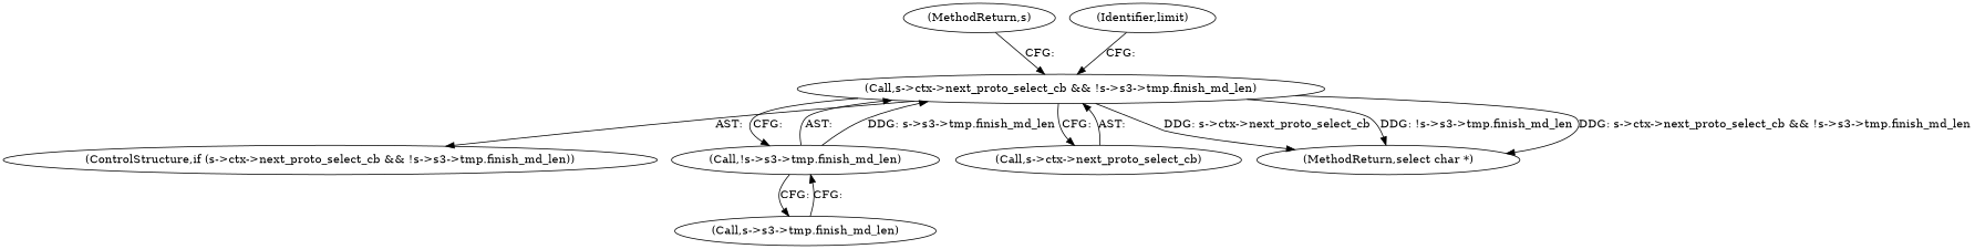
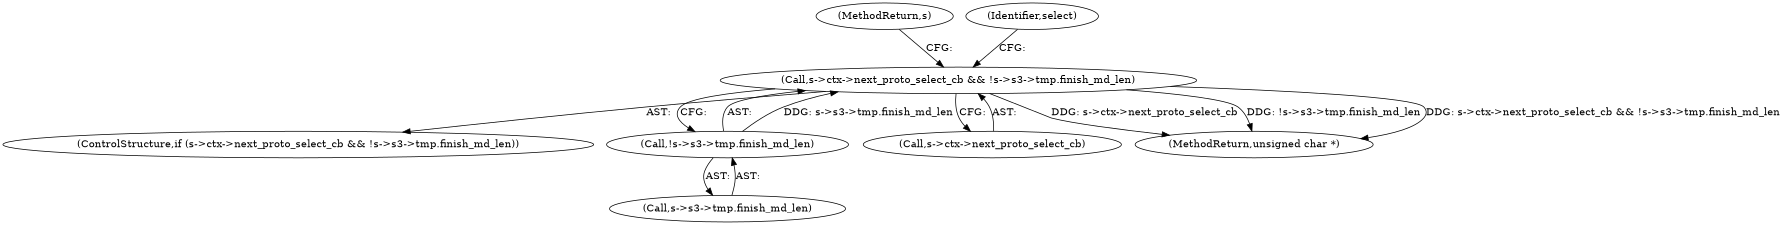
  digraph {
    n1 [label="(Call,s->ctx->next_proto_select_cb && !s->s3->tmp.finish_md_len)"]
    n2 [label="(Call,!s->s3->tmp.finish_md_len)"]
    n3 [label="(ControlStructure,if (s->ctx->next_proto_select_cb && !s->s3->tmp.finish_md_len))"]
    n4 [label="(Call,s->ctx->next_proto_select_cb)"]
-   n5 [label="(MethodReturn,select char *)"]
+   n5 [label="(MethodReturn,unsigned char *)"]
    n6 [label="(Call,s->s3->tmp.finish_md_len)"]
    n7 [label="(MethodReturn,s)"]
-   n8 [label="(Identifier,limit)"]
+   n8 [label="(Identifier,select)"]
    n1 -> n2 [label="CFG: "]
    n1 -> n3 [label="AST: "]
    n1 -> n4 [label="CFG: "]
    n1 -> n5 [label="DDG: s->ctx->next_proto_select_cb"]
    n1 -> n5 [label="DDG: !s->s3->tmp.finish_md_len"]
    n1 -> n5 [label="DDG: s->ctx->next_proto_select_cb && !s->s3->tmp.finish_md_len"]
    n2 -> n1 [label="AST: "]
    n2 -> n1 [label="DDG: s->s3->tmp.finish_md_len"]
-   n2 -> n6 [label="CFG: "]
+   n2 -> n6 [label="AST: "]
    n4 -> n1 [label="AST: "]
-   n6 -> n2 [label="CFG: "]
+   n6 -> n2 [label="AST: "]
    n7 -> n1 [label="CFG: "]
    n8 -> n1 [label="CFG: "]
  }
